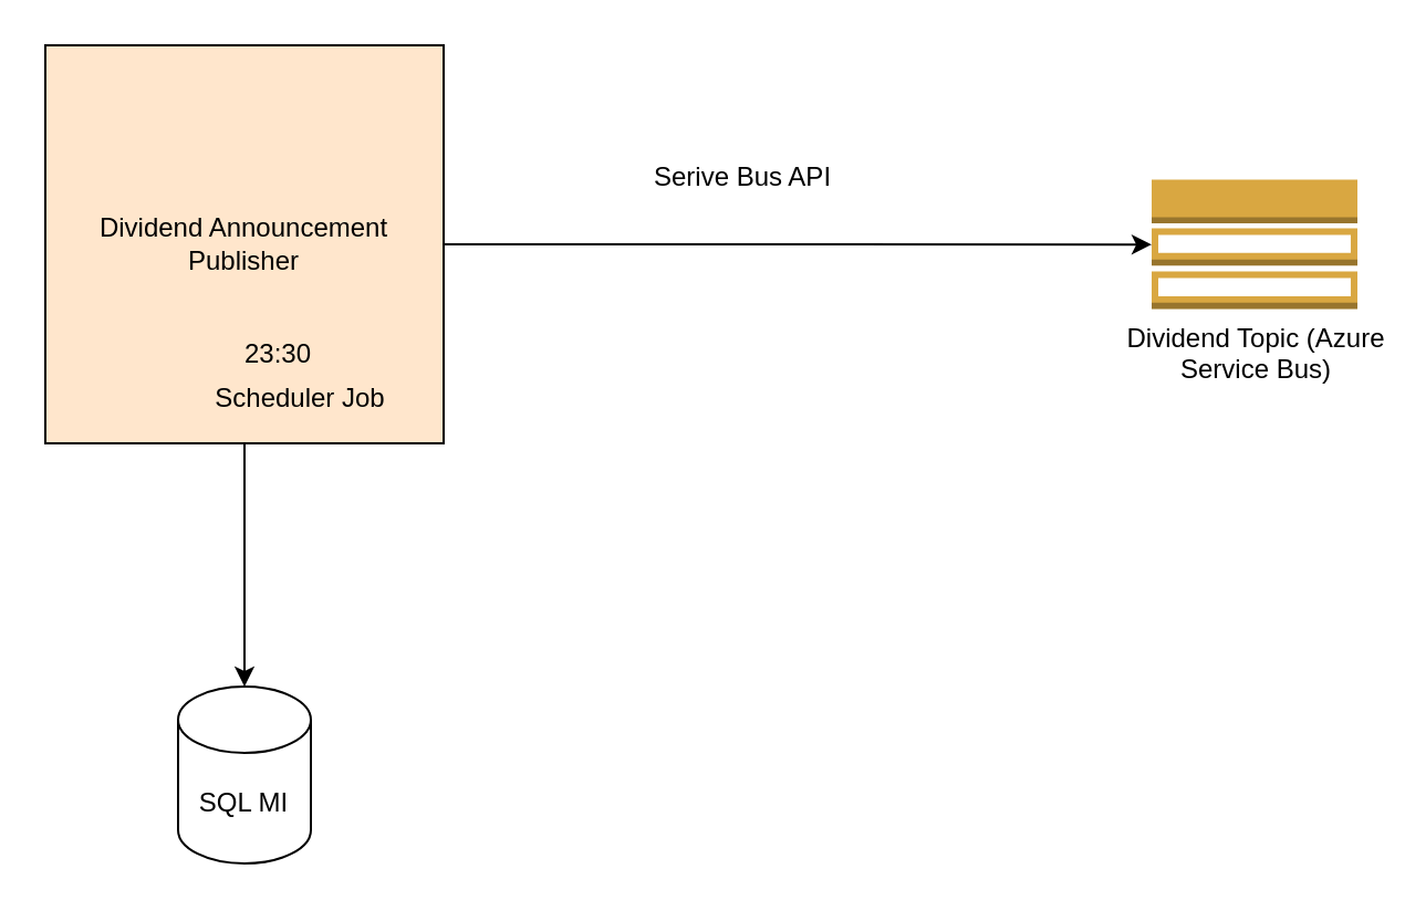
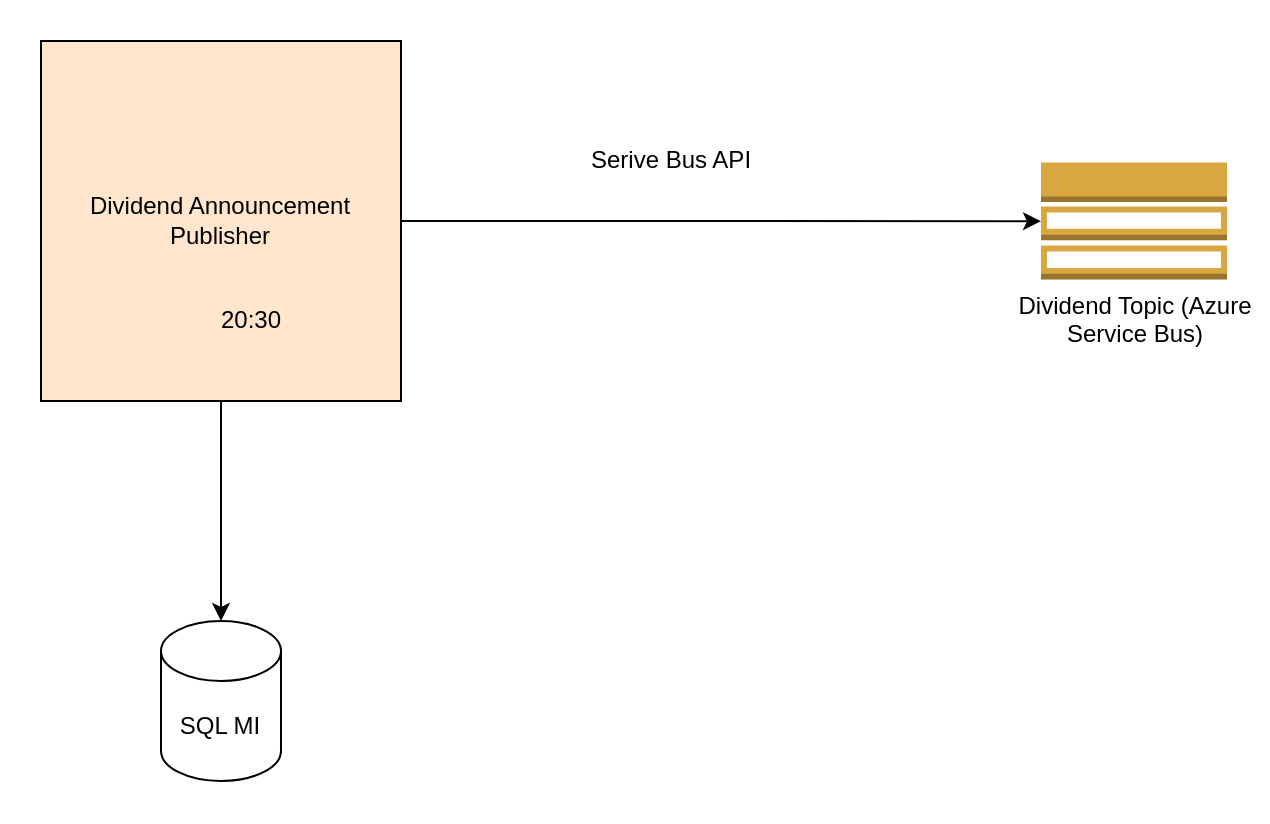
  <mxCell id="0" />
  <mxCell id="1" parent="0" />
  <mxCell id="2" style="edgeStyle=orthogonalEdgeStyle;rounded=0;orthogonalLoop=1;jettySize=auto;html=1;" parent="1" source="4" target="9" edge="1"><mxGeometry relative="1" as="geometry" /></mxCell>
  <mxCell id="3" style="edgeStyle=orthogonalEdgeStyle;rounded=0;orthogonalLoop=1;jettySize=auto;html=1;" parent="1" source="4" target="5" edge="1"><mxGeometry relative="1" as="geometry" /></mxCell>
  <mxCell id="4" value="Dividend Announcement Publisher" style="whiteSpace=wrap;html=1;aspect=fixed;fillColor=#ffe6cc;" parent="1" vertex="1"><mxGeometry x="20" y="20" width="180" height="180" as="geometry" /></mxCell>
  <mxCell id="5" value="SQL MI" style="shape=cylinder3;whiteSpace=wrap;html=1;boundedLbl=1;backgroundOutline=1;size=15;" parent="1" vertex="1"><mxGeometry x="80" y="310" width="60" height="80" as="geometry" /></mxCell>
  <mxCell id="6" value="" style="shape=image;html=1;verticalAlign=top;verticalLabelPosition=bottom;labelBackgroundColor=#ffffff;imageAspect=0;aspect=fixed;image=https://cdn3.iconfinder.com/data/icons/UltimateGnome/128x128/status/gnome-fs-loading-icon.png" parent="1" vertex="1"><mxGeometry x="30" y="140" width="60" height="60" as="geometry" /></mxCell>
- <mxCell id="7" value="23:30" style="text;html=1;align=center;verticalAlign=middle;resizable=0;points=[];autosize=1;strokeColor=none;" parent="1" vertex="1"><mxGeometry x="100" y="150" width="50" height="20" as="geometry" /></mxCell>
- <mxCell id="8" value="Scheduler Job" style="text;html=1;align=center;verticalAlign=middle;resizable=0;points=[];autosize=1;strokeColor=none;" parent="1" vertex="1"><mxGeometry x="90" y="170" width="90" height="20" as="geometry" /></mxCell>
+ <mxCell id="7" value="20:30" style="text;html=1;align=center;verticalAlign=middle;resizable=0;points=[];autosize=1;strokeColor=none;" parent="1" vertex="1"><mxGeometry x="100" y="150" width="50" height="20" as="geometry" /></mxCell>
  <mxCell id="9" value="Dividend Topic (Azure &lt;br&gt;Service Bus)" style="outlineConnect=0;dashed=0;verticalLabelPosition=bottom;verticalAlign=top;align=center;html=1;shape=mxgraph.aws3.topic_2;fillColor=#D9A741;gradientColor=none;" parent="1" vertex="1"><mxGeometry x="520" y="80.75" width="93" height="58.5" as="geometry" /></mxCell>
  <mxCell id="10" value="Serive Bus API" style="text;html=1;align=center;verticalAlign=middle;resizable=0;points=[];autosize=1;strokeColor=none;" parent="1" vertex="1"><mxGeometry x="285" y="70" width="100" height="20" as="geometry" /></mxCell>
